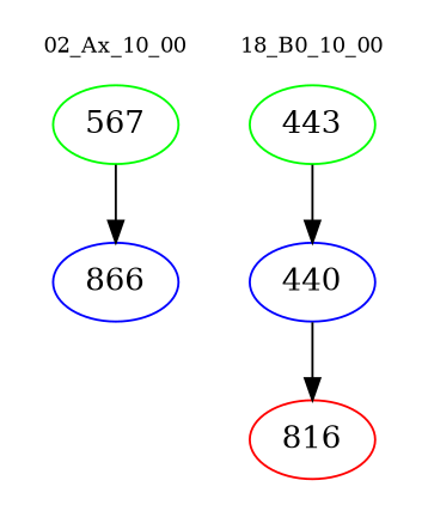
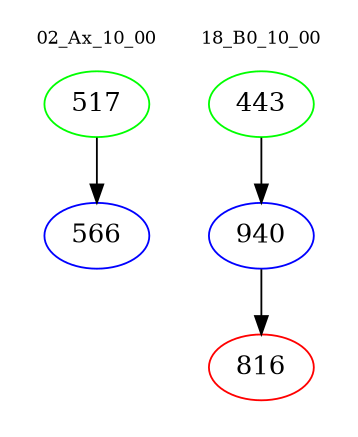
  digraph {
    node [color=green]
    edge [color=black]
-   n1 [label=567]
-   n2 [color=blue label=866]
+   n1 [label=517]
+   n2 [color=blue label=566]
    n3 [label=443]
-   n4 [color=blue label=440]
+   n4 [color=blue label=940]
    n5 [color=red label=816]
    subgraph cluster_1 {
      color=white
      fontsize=10
      label="02_Ax_10_00"
      n1
      n2
    }
    subgraph cluster_2 {
      color=white
      fontsize=10
      label="18_B0_10_00"
      n3
      n4
      n5
    }
    n1 -> n2
    n3 -> n4
    n4 -> n5
  }
